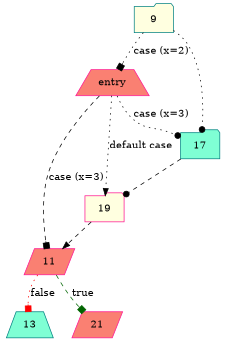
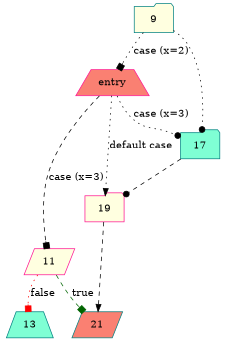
  digraph {
    node [color=teal fillcolor=salmon shape=folder style=filled]
    edge [arrowhead=box style=dotted]
    n1 [color=deeppink label=entry shape=trapezium]
-   11 [color=deeppink shape=parallelogram]
+   11 [color=deeppink fillcolor=lightyellow shape=parallelogram]
    17 [fillcolor=aquamarine]
    19 [color=deeppink fillcolor=lightyellow]
    9 [fillcolor=lightyellow]
    13 [fillcolor=aquamarine shape=trapezium]
-   21 [color=deeppink shape=parallelogram]
+   21 [shape=parallelogram]
    n1 -> 11 [label="case (x=3)" style=dashed]
    n1 -> 17 [arrowhead=dot label="case (x=3)"]
    n1 -> 19 [arrowhead=normal label="default case"]
    11 -> 13 [color=red label=false]
    11 -> 21 [color=darkgreen label=true style=dashed]
    17 -> 19 [arrowhead=dot style=dashed]
-   19 -> 11 [arrowhead=normal style=dashed]
+   19 -> 21 [arrowhead=normal style=dashed]
    9 -> n1 [label="case (x=2)"]
    9 -> 17 [arrowhead=dot]
  }
